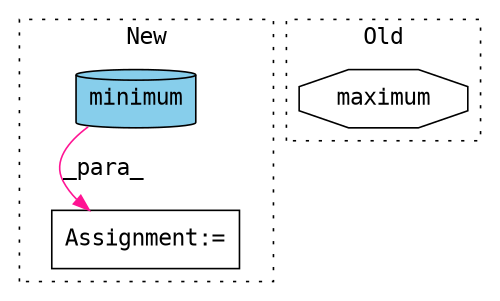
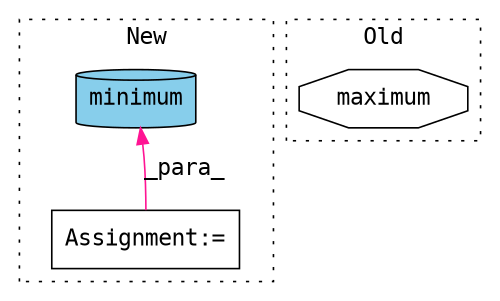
  digraph {
    fontname="DejaVu Sans Mono"
    node [a=32 l="8,1" style=filled fillcolor=white fontname="DejaVu Sans Mono"]
    n1 [label=minimum s="3366,3389" shape=cylinder fillcolor=skyblue]
    n2 [a=7 l=1 label="Assignment:=" s=3359 shape=box]
    n3 [label=maximum s="2650,2708" shape=octagon]
    subgraph cluster_1 {
      label=New
      style=dotted
      n1
      n2
    }
    subgraph cluster_2 {
      label=Old
      style=dotted
      n3
    }
-   n1 -> n2 [label=_para_ color=deeppink fontname="DejaVu Sans Mono"]
+   n2 -> n1 [label=_para_ color=deeppink fontname="DejaVu Sans Mono"]
  }
